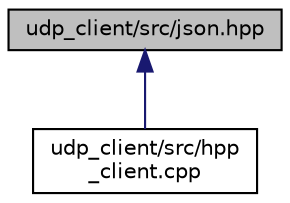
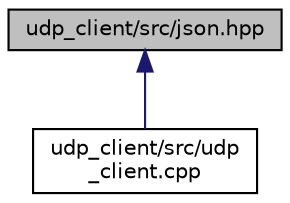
  digraph {
    node [color=black fontname=Helvetica fontsize=10 shape=record style=filled]
    n1 [fillcolor=grey75 fontcolor=black height=0.2 label="udp_client/src/json.hpp" width=0.4]
-   n2 [fillcolor=white height=0.2 label="udp_client/src/hpp\l_client.cpp" width=0.4]
+   n2 [fillcolor=white height=0.2 label="udp_client/src/udp\l_client.cpp" width=0.4]
    n1 -> n2 [color=midnightblue dir=back fontname=Helvetica fontsize=10 labelfontname=Helvetica labelfontsize=10 style=solid]
  }
